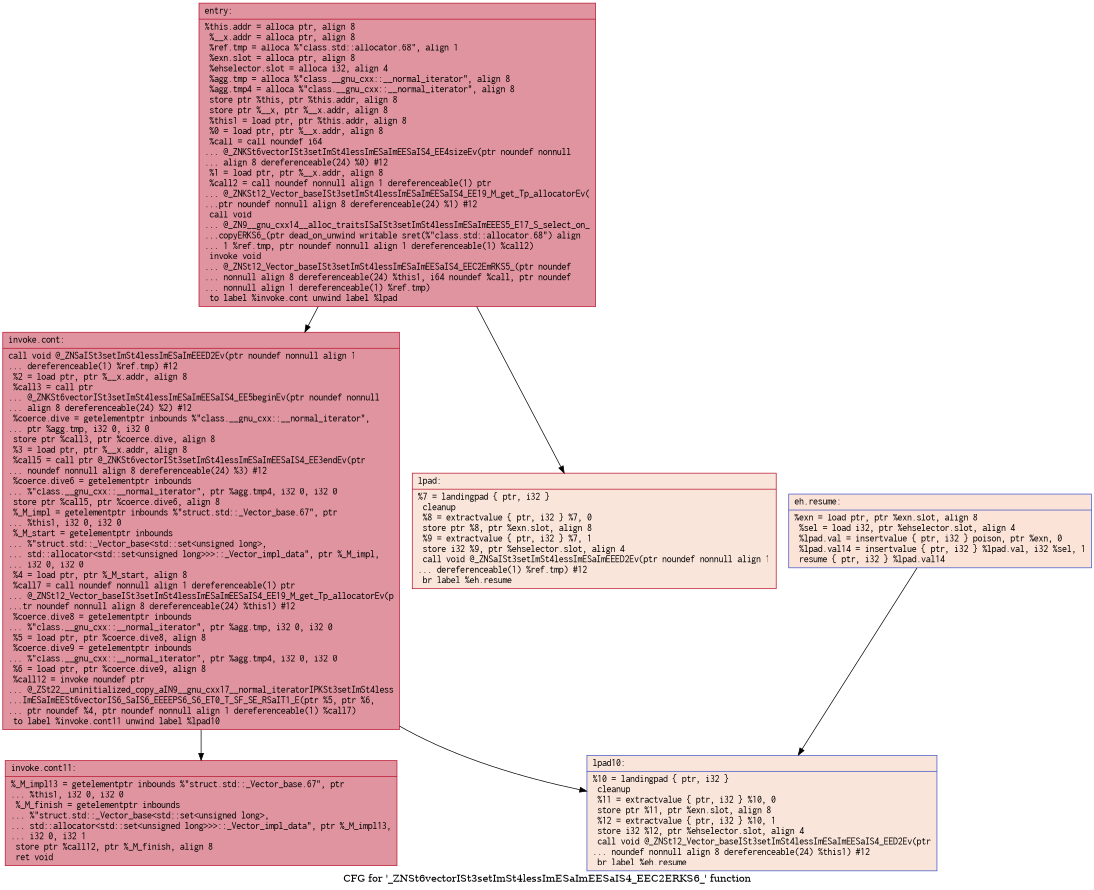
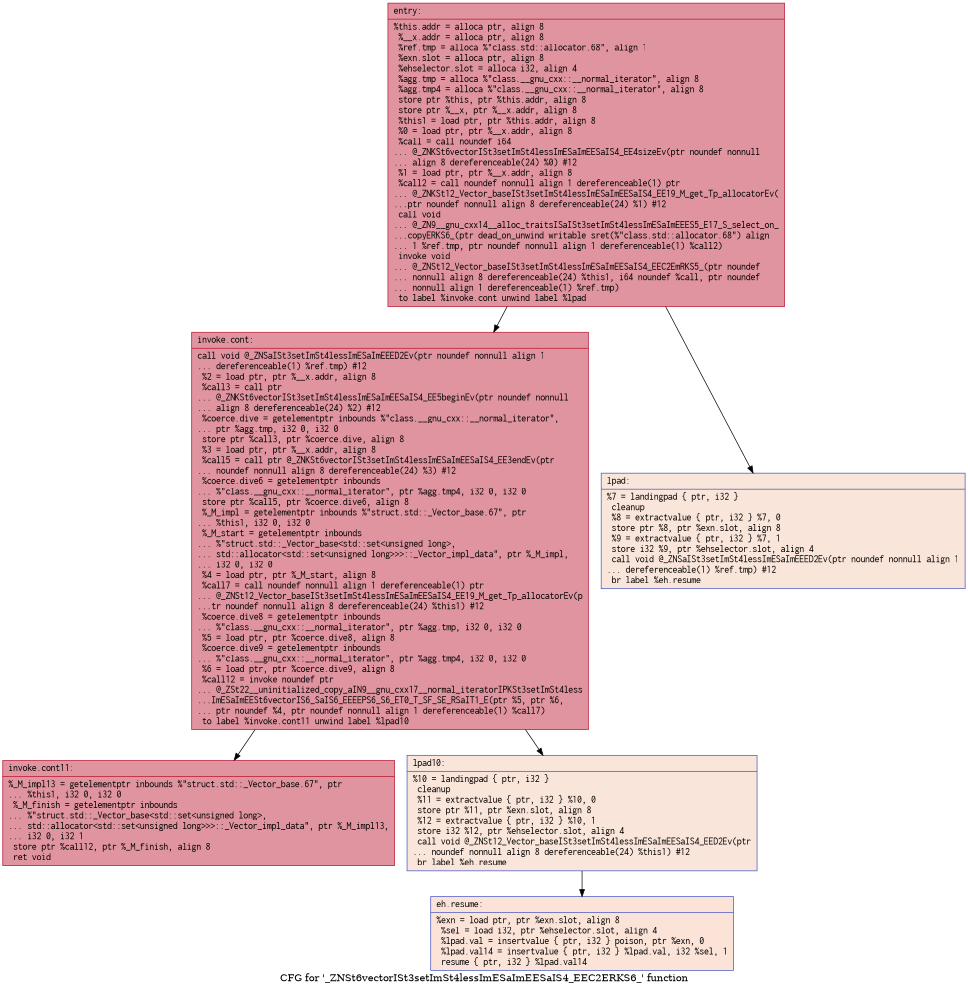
  digraph {
    label="CFG for '_ZNSt6vectorISt3setImSt4lessImESaImEESaIS4_EEC2ERKS6_' function"
    node [color="#b70d28ff" fillcolor="#b70d2870" fontname=Courier shape=record style=filled]
    n1 [label="{entry:\l|  %this.addr = alloca ptr, align 8\l  %__x.addr = alloca ptr, align 8\l  %ref.tmp = alloca %\"class.std::allocator.68\", align 1\l  %exn.slot = alloca ptr, align 8\l  %ehselector.slot = alloca i32, align 4\l  %agg.tmp = alloca %\"class.__gnu_cxx::__normal_iterator\", align 8\l  %agg.tmp4 = alloca %\"class.__gnu_cxx::__normal_iterator\", align 8\l  store ptr %this, ptr %this.addr, align 8\l  store ptr %__x, ptr %__x.addr, align 8\l  %this1 = load ptr, ptr %this.addr, align 8\l  %0 = load ptr, ptr %__x.addr, align 8\l  %call = call noundef i64\l... @_ZNKSt6vectorISt3setImSt4lessImESaImEESaIS4_EE4sizeEv(ptr noundef nonnull\l... align 8 dereferenceable(24) %0) #12\l  %1 = load ptr, ptr %__x.addr, align 8\l  %call2 = call noundef nonnull align 1 dereferenceable(1) ptr\l... @_ZNKSt12_Vector_baseISt3setImSt4lessImESaImEESaIS4_EE19_M_get_Tp_allocatorEv(\l...ptr noundef nonnull align 8 dereferenceable(24) %1) #12\l  call void\l... @_ZN9__gnu_cxx14__alloc_traitsISaISt3setImSt4lessImESaImEEES5_E17_S_select_on_\l...copyERKS6_(ptr dead_on_unwind writable sret(%\"class.std::allocator.68\") align\l... 1 %ref.tmp, ptr noundef nonnull align 1 dereferenceable(1) %call2)\l  invoke void\l... @_ZNSt12_Vector_baseISt3setImSt4lessImESaImEESaIS4_EEC2EmRKS5_(ptr noundef\l... nonnull align 8 dereferenceable(24) %this1, i64 noundef %call, ptr noundef\l... nonnull align 1 dereferenceable(1) %ref.tmp)\l          to label %invoke.cont unwind label %lpad\l}"]
    n2 [label="{invoke.cont:\l|  call void @_ZNSaISt3setImSt4lessImESaImEEED2Ev(ptr noundef nonnull align 1\l... dereferenceable(1) %ref.tmp) #12\l  %2 = load ptr, ptr %__x.addr, align 8\l  %call3 = call ptr\l... @_ZNKSt6vectorISt3setImSt4lessImESaImEESaIS4_EE5beginEv(ptr noundef nonnull\l... align 8 dereferenceable(24) %2) #12\l  %coerce.dive = getelementptr inbounds %\"class.__gnu_cxx::__normal_iterator\",\l... ptr %agg.tmp, i32 0, i32 0\l  store ptr %call3, ptr %coerce.dive, align 8\l  %3 = load ptr, ptr %__x.addr, align 8\l  %call5 = call ptr @_ZNKSt6vectorISt3setImSt4lessImESaImEESaIS4_EE3endEv(ptr\l... noundef nonnull align 8 dereferenceable(24) %3) #12\l  %coerce.dive6 = getelementptr inbounds\l... %\"class.__gnu_cxx::__normal_iterator\", ptr %agg.tmp4, i32 0, i32 0\l  store ptr %call5, ptr %coerce.dive6, align 8\l  %_M_impl = getelementptr inbounds %\"struct.std::_Vector_base.67\", ptr\l... %this1, i32 0, i32 0\l  %_M_start = getelementptr inbounds\l... %\"struct.std::_Vector_base\<std::set\<unsigned long\>,\l... std::allocator\<std::set\<unsigned long\>\>\>::_Vector_impl_data\", ptr %_M_impl,\l... i32 0, i32 0\l  %4 = load ptr, ptr %_M_start, align 8\l  %call7 = call noundef nonnull align 1 dereferenceable(1) ptr\l... @_ZNSt12_Vector_baseISt3setImSt4lessImESaImEESaIS4_EE19_M_get_Tp_allocatorEv(p\l...tr noundef nonnull align 8 dereferenceable(24) %this1) #12\l  %coerce.dive8 = getelementptr inbounds\l... %\"class.__gnu_cxx::__normal_iterator\", ptr %agg.tmp, i32 0, i32 0\l  %5 = load ptr, ptr %coerce.dive8, align 8\l  %coerce.dive9 = getelementptr inbounds\l... %\"class.__gnu_cxx::__normal_iterator\", ptr %agg.tmp4, i32 0, i32 0\l  %6 = load ptr, ptr %coerce.dive9, align 8\l  %call12 = invoke noundef ptr\l... @_ZSt22__uninitialized_copy_aIN9__gnu_cxx17__normal_iteratorIPKSt3setImSt4less\l...ImESaImEESt6vectorIS6_SaIS6_EEEEPS6_S6_ET0_T_SF_SE_RSaIT1_E(ptr %5, ptr %6,\l... ptr noundef %4, ptr noundef nonnull align 1 dereferenceable(1) %call7)\l          to label %invoke.cont11 unwind label %lpad10\l}"]
-   n3 [fillcolor="#f4c5ad70" label="{lpad:\l|  %7 = landingpad \{ ptr, i32 \}\l          cleanup\l  %8 = extractvalue \{ ptr, i32 \} %7, 0\l  store ptr %8, ptr %exn.slot, align 8\l  %9 = extractvalue \{ ptr, i32 \} %7, 1\l  store i32 %9, ptr %ehselector.slot, align 4\l  call void @_ZNSaISt3setImSt4lessImESaImEEED2Ev(ptr noundef nonnull align 1\l... dereferenceable(1) %ref.tmp) #12\l  br label %eh.resume\l}"]
+   n3 [color="#3d50c3ff" fillcolor="#f4c5ad70" label="{lpad:\l|  %7 = landingpad \{ ptr, i32 \}\l          cleanup\l  %8 = extractvalue \{ ptr, i32 \} %7, 0\l  store ptr %8, ptr %exn.slot, align 8\l  %9 = extractvalue \{ ptr, i32 \} %7, 1\l  store i32 %9, ptr %ehselector.slot, align 4\l  call void @_ZNSaISt3setImSt4lessImESaImEEED2Ev(ptr noundef nonnull align 1\l... dereferenceable(1) %ref.tmp) #12\l  br label %eh.resume\l}"]
    n4 [label="{invoke.cont11:\l|  %_M_impl13 = getelementptr inbounds %\"struct.std::_Vector_base.67\", ptr\l... %this1, i32 0, i32 0\l  %_M_finish = getelementptr inbounds\l... %\"struct.std::_Vector_base\<std::set\<unsigned long\>,\l... std::allocator\<std::set\<unsigned long\>\>\>::_Vector_impl_data\", ptr %_M_impl13,\l... i32 0, i32 1\l  store ptr %call12, ptr %_M_finish, align 8\l  ret void\l}"]
    n5 [color="#3d50c3ff" fillcolor="#f4c5ad70" label="{lpad10:\l|  %10 = landingpad \{ ptr, i32 \}\l          cleanup\l  %11 = extractvalue \{ ptr, i32 \} %10, 0\l  store ptr %11, ptr %exn.slot, align 8\l  %12 = extractvalue \{ ptr, i32 \} %10, 1\l  store i32 %12, ptr %ehselector.slot, align 4\l  call void @_ZNSt12_Vector_baseISt3setImSt4lessImESaImEESaIS4_EED2Ev(ptr\l... noundef nonnull align 8 dereferenceable(24) %this1) #12\l  br label %eh.resume\l}"]
    n6 [color="#3d50c3ff" fillcolor="#f6bfa670" label="{eh.resume:\l|  %exn = load ptr, ptr %exn.slot, align 8\l  %sel = load i32, ptr %ehselector.slot, align 4\l  %lpad.val = insertvalue \{ ptr, i32 \} poison, ptr %exn, 0\l  %lpad.val14 = insertvalue \{ ptr, i32 \} %lpad.val, i32 %sel, 1\l  resume \{ ptr, i32 \} %lpad.val14\l}"]
    n1 -> n2
    n1 -> n3
    n2 -> n4
    n2 -> n5
-   n6 -> n5
+   n5 -> n6
  }
